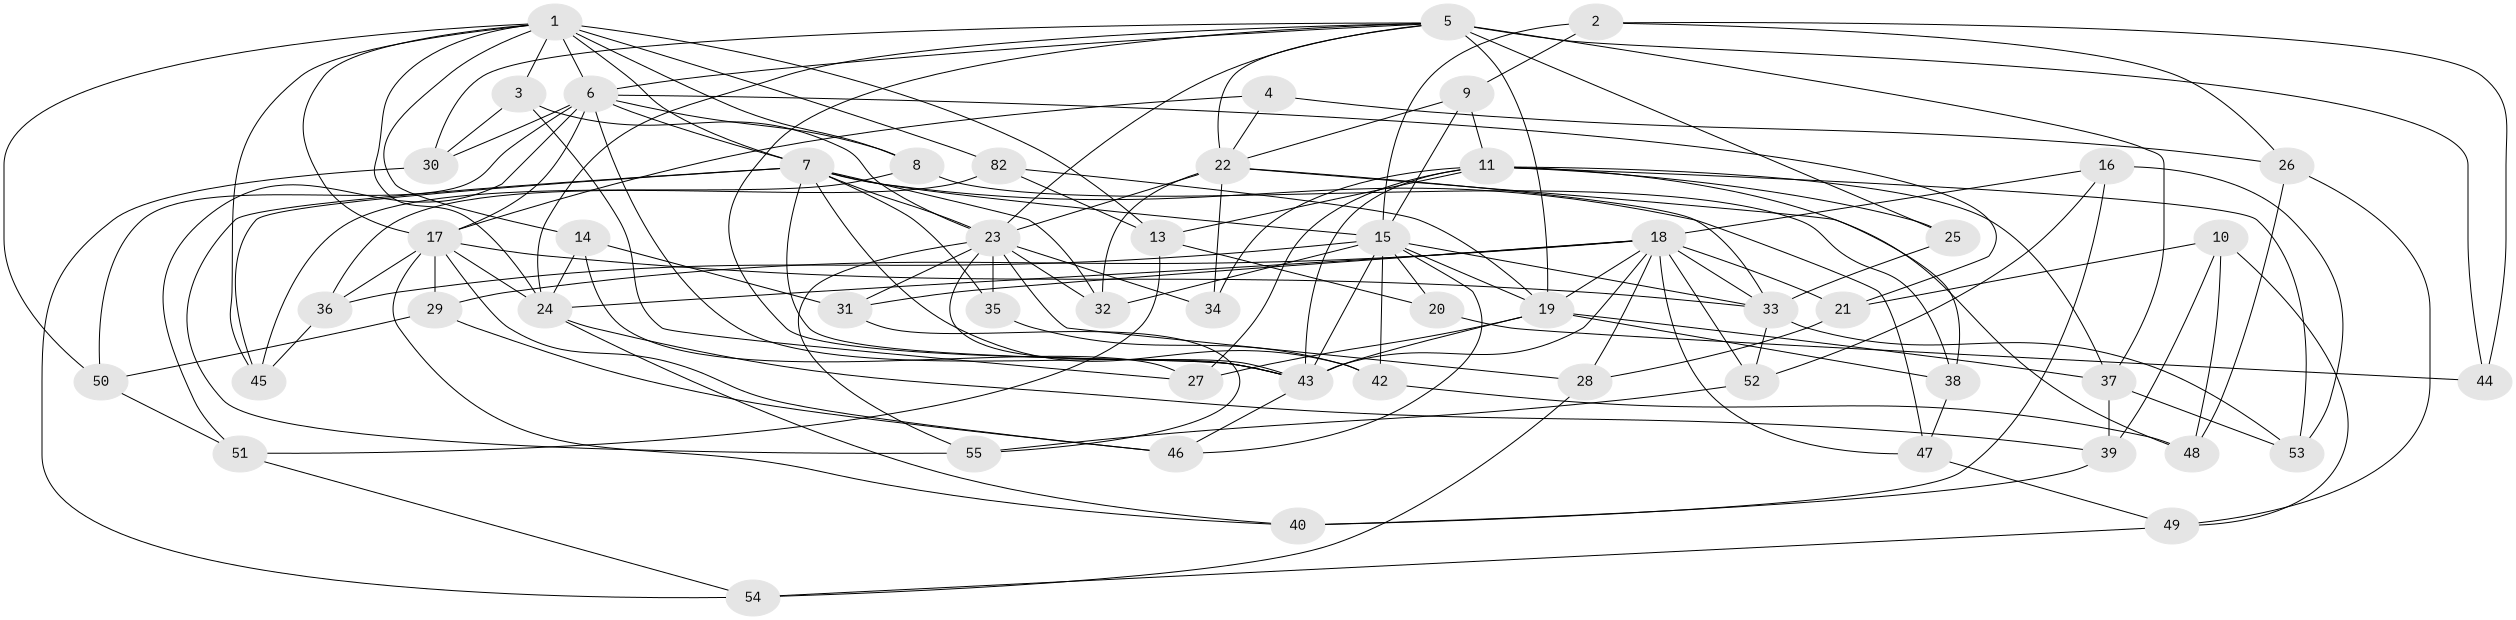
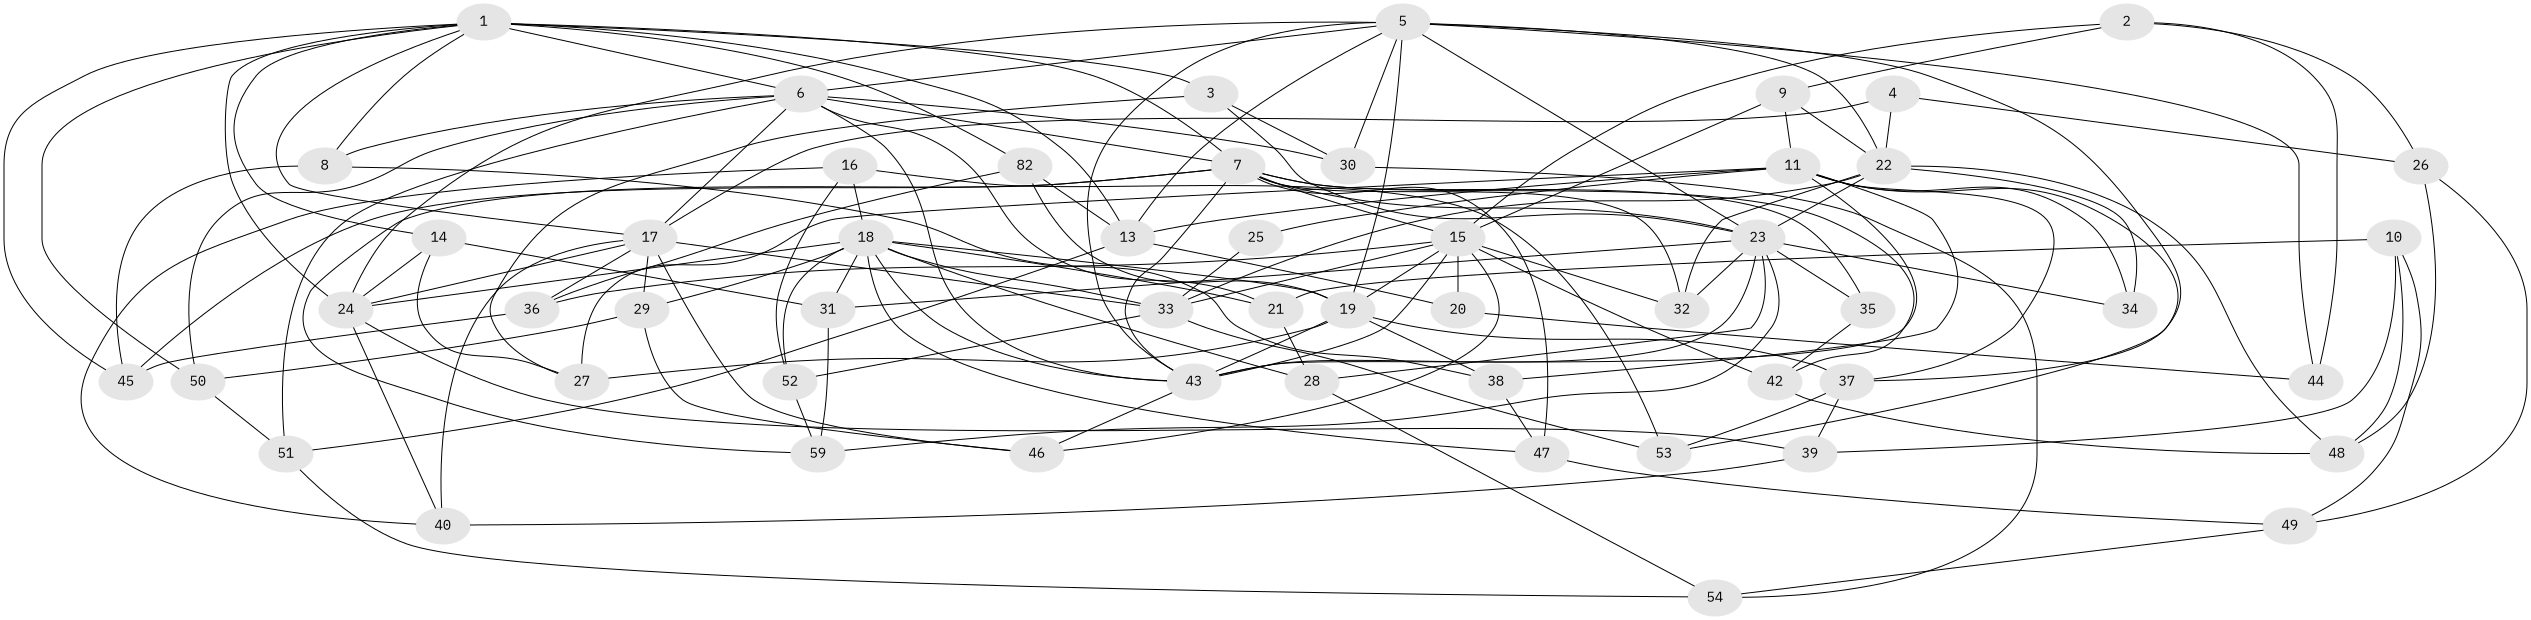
  graph {
    fontname="IBM Plex Mono"
    node [color=gray90 fontname="IBM Plex Mono" style=filled]
    edge [fontname="IBM Plex Mono" weight=1.0]
    1
    3
    6
    7
    8
    n6 [label=82]
    13
    14
    17
    24
    45
    50
    23
    27
    30
    43
    21
    51
    15
    32
    35
    42
    47
-   55
+   55 [label=59]
    38
    19
    36
    20
    31
    33
    46
    40
    29
    39
    2
    9
    26
    44
    22
    11
    48
    49
    34
    28
    54
    4
    5
    37
    53
    25
    10
    52
    16
    18
    1 -- 3
    1 -- 6
    1 -- 7
    1 -- 8
    1 -- n6
    1 -- 13 [weight=2.0]
    1 -- 14
    1 -- 17
    1 -- 24
    1 -- 45
    1 -- 50
    3 -- 23
    3 -- 27
    3 -- 30
    6 -- 7 [weight=2.0]
    6 -- 8
    6 -- 17 [weight=2.0]
    6 -- 50
    6 -- 30
    6 -- 43
    6 -- 21
    6 -- 51
    7 -- 45
    7 -- 23
    7 -- 43
    7 -- 15
    7 -- 32
    7 -- 35
    7 -- 42
    7 -- 47
    7 -- 55
    8 -- 45
    8 -- 38
    n6 -- 13
    n6 -- 19
    n6 -- 36
    13 -- 51
    13 -- 20 [weight=2.0]
    14 -- 24
    14 -- 27
    14 -- 31
    17 -- 24
    17 -- 36
    17 -- 33
    17 -- 46
    17 -- 40
    17 -- 29
    24 -- 40
    24 -- 39
    50 -- 51
    23 -- 43
    23 -- 32
    23 -- 35
    23 -- 55
    23 -- 31
    23 -- 34
    23 -- 28
    30 -- 54
    43 -- 46
    21 -- 28
    51 -- 54
    15 -- 43 [weight=2.0]
    15 -- 32
    15 -- 42
    15 -- 19
    15 -- 36
    15 -- 20
    15 -- 33
    15 -- 46
    35 -- 42
    42 -- 48
    47 -- 49
    38 -- 47
    19 -- 27
    19 -- 43
    19 -- 38
    19 -- 37 [weight=2.0]
    36 -- 45
    20 -- 44
    31 -- 55
    33 -- 53
    33 -- 52
    29 -- 50
    29 -- 46
    39 -- 40
    2 -- 15
    2 -- 9
    2 -- 26
    2 -- 44
    9 -- 15
    9 -- 22
    9 -- 11
    26 -- 48
    26 -- 49
    22 -- 23
    22 -- 32
    22 -- 33
    22 -- 48
    22 -- 34 [weight=2.0]
    11 -- 13
    11 -- 27
    11 -- 43
    11 -- 38
    11 -- 34
    11 -- 37
    11 -- 53
    11 -- 25 [weight=2.0]
    49 -- 54
    28 -- 54
    4 -- 17
    4 -- 26
    4 -- 22 [weight=2.0]
    5 -- 6
-   5 -- 25
+   5 -- 13
    5 -- 24
    5 -- 23
    5 -- 30
    5 -- 43
    5 -- 19 [weight=2.0]
    5 -- 44 [weight=2.0]
    5 -- 22
    5 -- 37
    37 -- 39
    37 -- 53
    25 -- 33 [weight=2.0]
    10 -- 21
    10 -- 39
    10 -- 48
    10 -- 49
    52 -- 55
    16 -- 40
    16 -- 53
    16 -- 52
    16 -- 18
    18 -- 24
    18 -- 43
    18 -- 21
    18 -- 47
    18 -- 19
    18 -- 31
    18 -- 33 [weight=2.0]
    18 -- 29
    18 -- 28
    18 -- 52
  }
